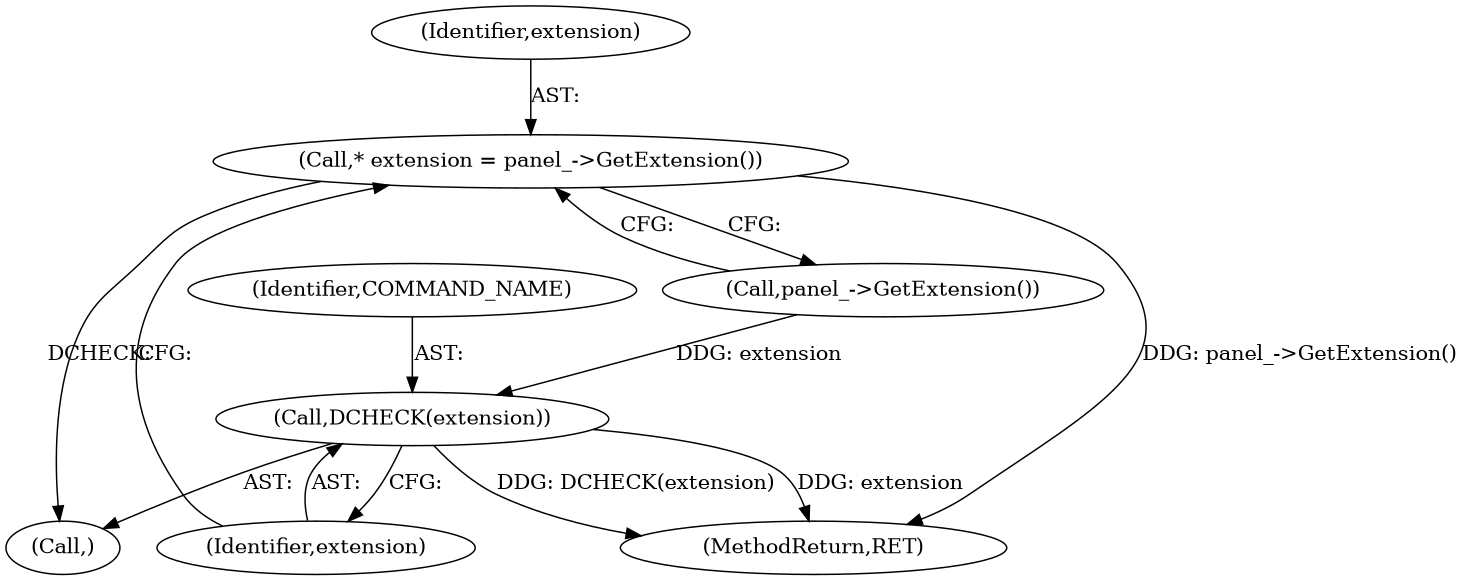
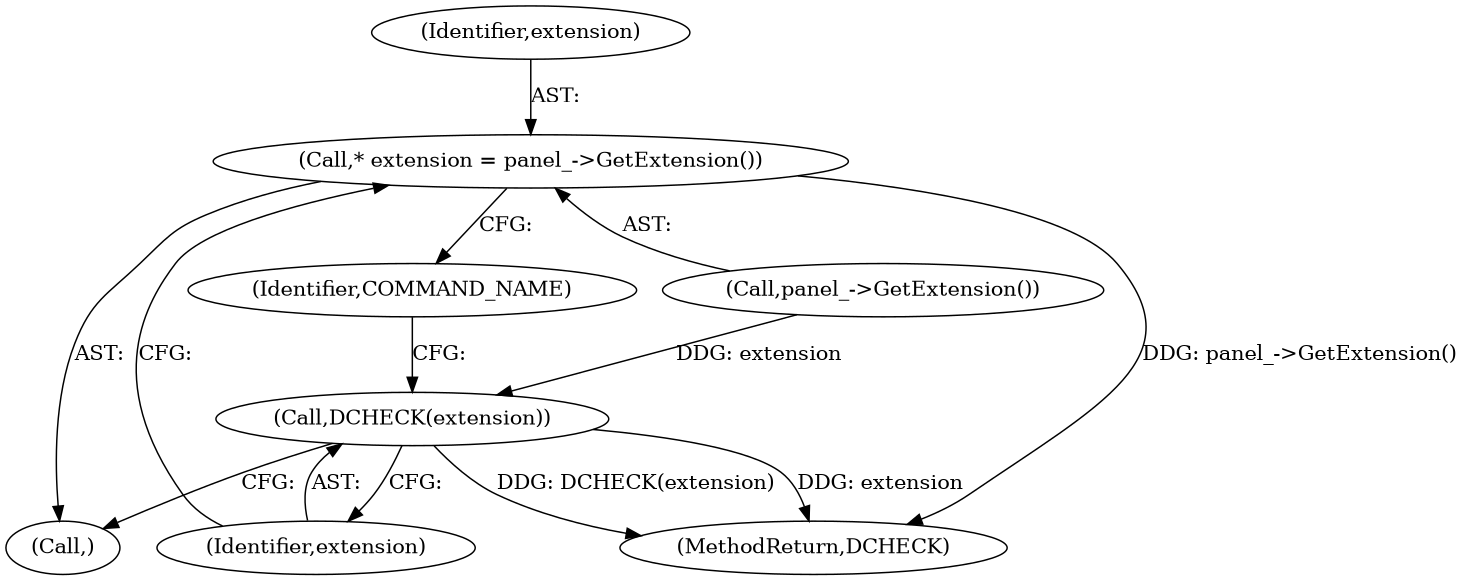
  digraph {
    n1 [label="(Call,* extension = panel_->GetExtension())"]
    n2 [label="(Call,)"]
-   n3 [label="(MethodReturn,RET)"]
+   n3 [label="(MethodReturn,DCHECK)"]
    n4 [label="(Call,panel_->GetExtension())"]
    n5 [label="(Call,DCHECK(extension))"]
    n6 [label="(Identifier,extension)"]
    n7 [label="(Identifier,extension)"]
    n8 [label="(Identifier,COMMAND_NAME)"]
-   n1 -> n2 [label="DCHECK: "]
+   n1 -> n2 [label="AST: "]
    n1 -> n3 [label="DDG: panel_->GetExtension()"]
-   n1 -> n4 [label="CFG: "]
-   n4 -> n1 [label="CFG: "]
+   n1 -> n8 [label="CFG: "]
+   n4 -> n1 [label="AST: "]
    n4 -> n5 [label="DDG: extension"]
-   n5 -> n2 [label="AST: "]
+   n5 -> n2 [label="CFG: "]
    n5 -> n3 [label="DDG: extension"]
    n5 -> n3 [label="DDG: DCHECK(extension)"]
    n5 -> n6 [label="CFG: "]
    n6 -> n1 [label="CFG: "]
    n6 -> n5 [label="AST: "]
    n7 -> n1 [label="AST: "]
-   n8 -> n5 [label="AST: "]
+   n8 -> n5 [label="CFG: "]
  }
